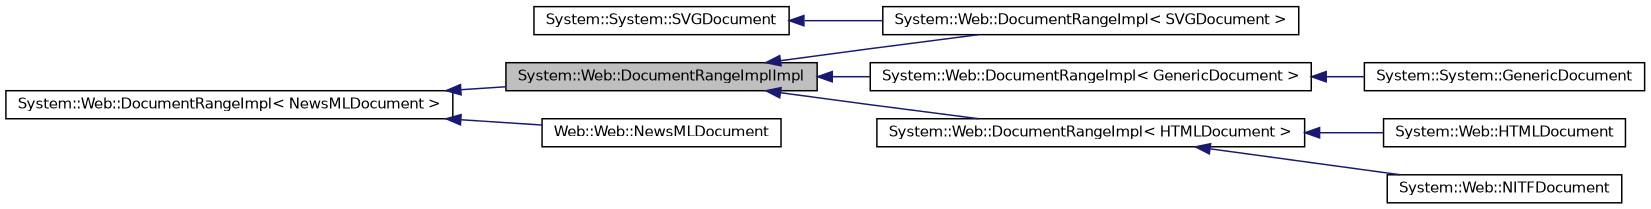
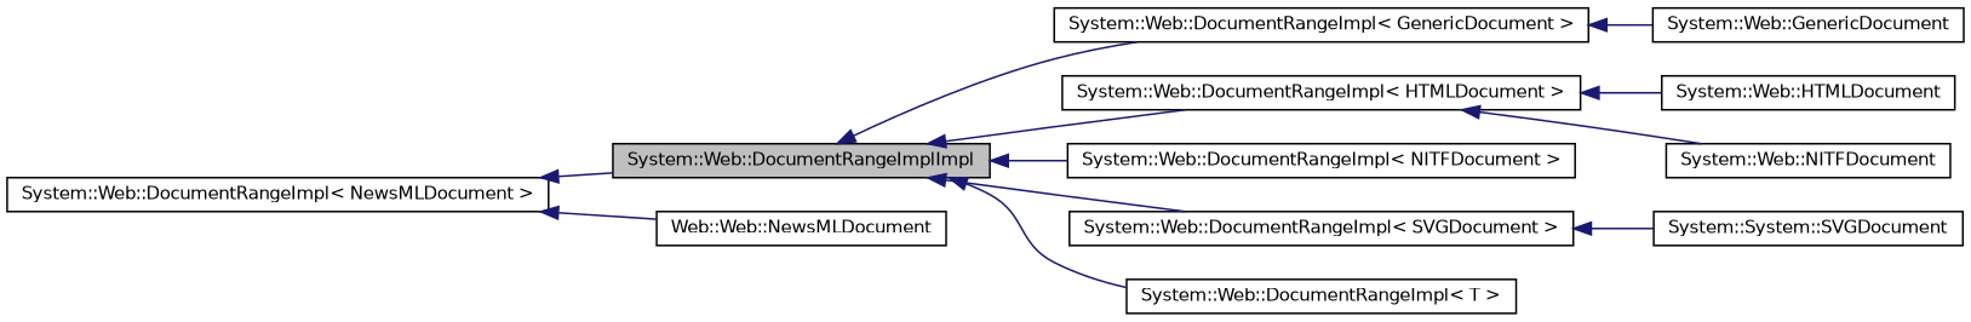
  digraph {
    rankdir=LR
    node [color=black fillcolor=white fontname=Helvetica fontsize=10 shape=record style=filled]
    edge [color=midnightblue dir=back fontname=Helvetica fontsize=10 labelfontname=Helvetica labelfontsize=10 style=solid]
    n1 [fillcolor=grey75 fontcolor=black height=0.2 label="System::Web::DocumentRangeImplImpl" width=0.4]
    n2 [height=0.2 label="System::Web::DocumentRangeImpl\< GenericDocument \>" width=0.4]
    n3 [height=0.2 label="System::Web::DocumentRangeImpl\< HTMLDocument \>" width=0.4]
+   n4 [height=0.2 label="System::Web::DocumentRangeImpl\< NITFDocument \>" width=0.4]
    n5 [height=0.2 label="System::Web::DocumentRangeImpl\< SVGDocument \>" width=0.4]
-   n7 [height=0.2 label="System::System::GenericDocument" width=0.4]
+   n6 [height=0.2 label="System::Web::DocumentRangeImpl\< T \>" width=0.4]
+   n7 [height=0.2 label="System::Web::GenericDocument" width=0.4]
    n8 [height=0.2 label="System::Web::HTMLDocument" width=0.4]
    n9 [height=0.2 label="System::Web::NITFDocument" width=0.4]
    n10 [height=0.2 label="System::Web::DocumentRangeImpl\< NewsMLDocument \>" width=0.4]
    n11 [height=0.2 label="Web::Web::NewsMLDocument" width=0.4]
    n12 [height=0.2 label="System::System::SVGDocument" width=0.4]
    n1 -> n2
    n1 -> n3
+   n1 -> n4
    n1 -> n5
+   n1 -> n6
    n2 -> n7
    n3 -> n8
    n3 -> n9
-   n12 -> n5
+   n5 -> n12
    n10 -> n1
    n10 -> n11
  }
